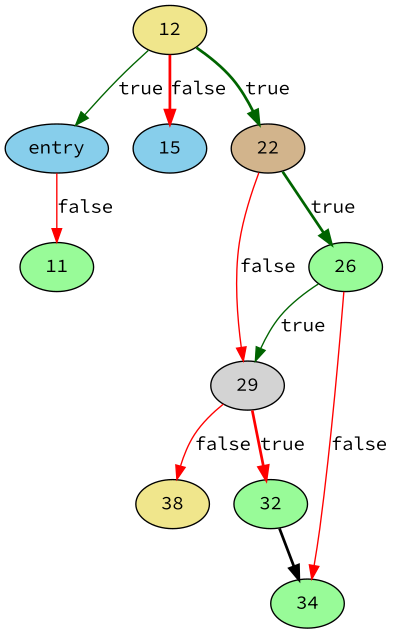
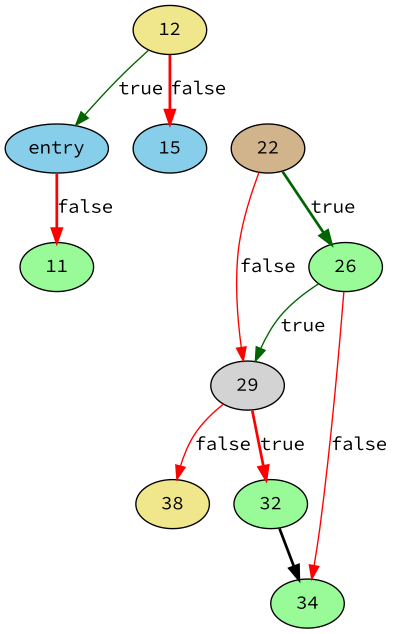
  digraph {
    fontname="Source Code Pro"
    node [fillcolor=palegreen fontname="Source Code Pro" style=filled]
    edge [color=red fontname="Source Code Pro" style=solid]
    n1 [fillcolor=skyblue label=entry]
    11
    12 [fillcolor=khaki]
    15 [fillcolor=skyblue]
    22 [fillcolor=tan]
    26
    29 [fillcolor=lightgrey]
    34
    32
    38 [fillcolor=khaki]
-   n1 -> 11 [label=false]
+   n1 -> 11 [label=false style=bold]
    12 -> n1 [color=darkgreen label=true]
    12 -> 15 [label=false style=bold]
-   12 -> 22 [color=darkgreen label=true style=bold]
    22 -> 26 [color=darkgreen label=true style=bold]
    22 -> 29 [label=false]
    26 -> 29 [color=darkgreen label=true]
    26 -> 34 [label=false]
    29 -> 32 [label=true style=bold]
    29 -> 38 [label=false]
    32 -> 34 [style=bold color=""]
  }
